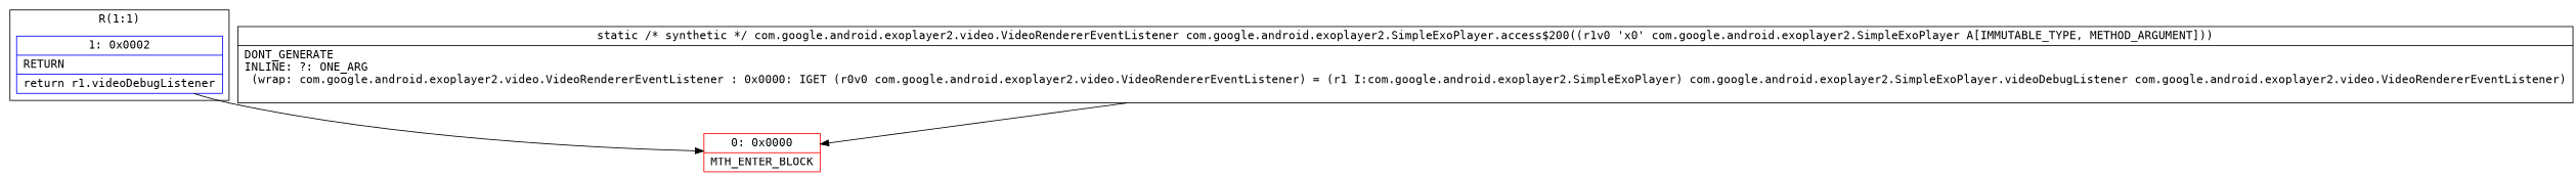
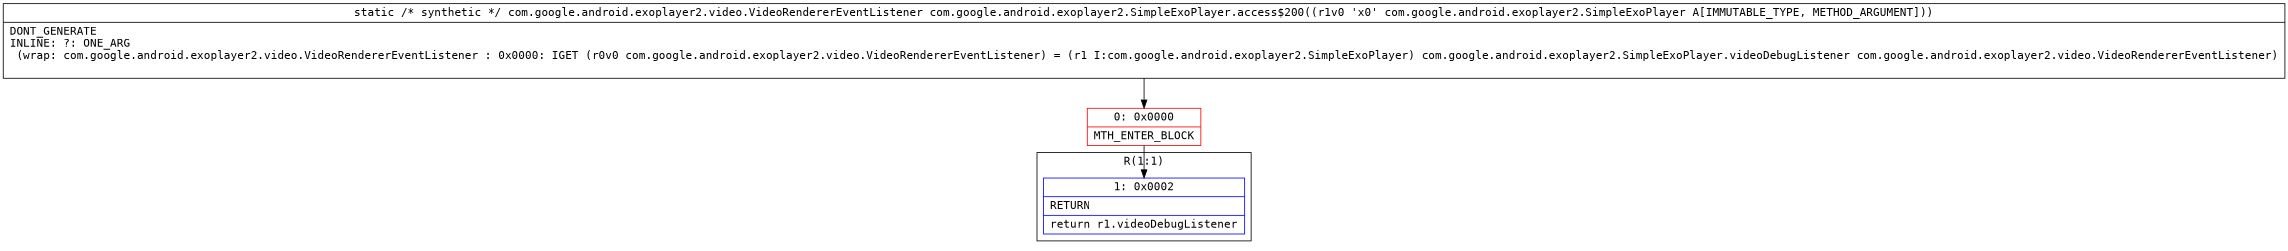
  digraph {
    fontname="DejaVu Sans Mono"
    node [shape=record fontname="DejaVu Sans Mono"]
    edge [fontname="DejaVu Sans Mono"]
    n1 [color=blue label="{1\:\ 0x0002|RETURN\l|return r1.videoDebugListener\l}"]
    n2 [color=red label="{0\:\ 0x0000|MTH_ENTER_BLOCK\l}"]
    n3 [label="{static \/* synthetic *\/ com.google.android.exoplayer2.video.VideoRendererEventListener com.google.android.exoplayer2.SimpleExoPlayer.access$200((r1v0 'x0' com.google.android.exoplayer2.SimpleExoPlayer A[IMMUTABLE_TYPE, METHOD_ARGUMENT]))  | DONT_GENERATE\lINLINE: ?: ONE_ARG  \l  (wrap: com.google.android.exoplayer2.video.VideoRendererEventListener : 0x0000: IGET  (r0v0 com.google.android.exoplayer2.video.VideoRendererEventListener) = (r1 I:com.google.android.exoplayer2.SimpleExoPlayer) com.google.android.exoplayer2.SimpleExoPlayer.videoDebugListener com.google.android.exoplayer2.video.VideoRendererEventListener)\l\l}"]
    subgraph cluster_1 {
      label="R(1:1)"
      n1
    }
-   n1 -> n2
+   n2 -> n1
    n3 -> n2
  }
